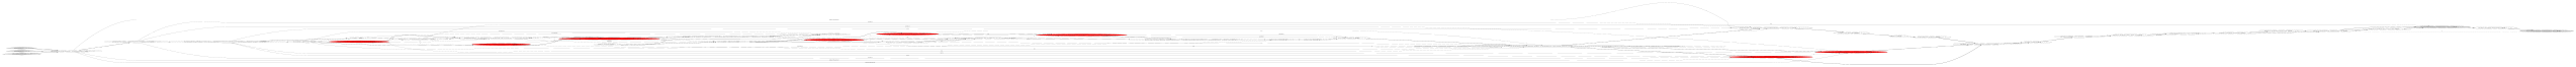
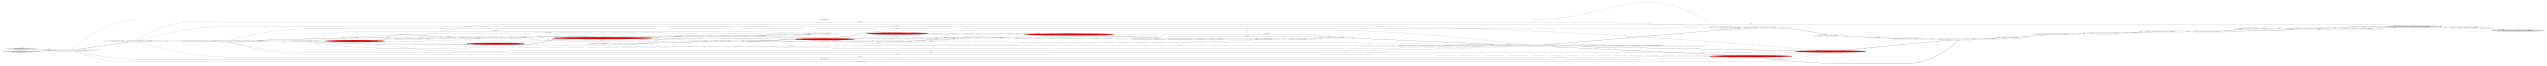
  digraph {
    fontname="JetBrains Mono"
    rankdir=LR
    node [fillcolor=white fontname="JetBrains Mono" shape=ellipse style=filled]
    edge [fontname="JetBrains Mono" style=bold]
    n1 [fillcolor=red label="final ShardSearchContextId ctx2 = new ShardSearchContextId(UUIDs.base64UUID(),321)@@@19@@@['0', '1', '0']"]
    n2 [label="mockSearchPhaseContext.searchTransport = new SearchTransportService(null,null){@Override public void sendExecuteFetch(Transport.Connection connection,ShardFetchSearchRequest request,SearchTask task,SearchActionListener<FetchSearchResult> listener){FetchSearchResult fetchResult = new FetchSearchResult()if (request.contextId().equals(ctx2)) {fetchResult.hits(new SearchHits(new SearchHit((((edu.fdu.CPPDG.tinypdg.pe.ExpressionInfo@1329b5d,new TotalHits(1,TotalHits.Relation.EQUAL_TO),2.0F))}{fail(\"requestID 123 should not be fetched but was\")}listener.onResponse(fetchResult)}}@@@29@@@['1', '1', '1']"]
    n3 [fillcolor=red label="queryResult = new QuerySearchResult(ctx2,new SearchShardTarget(\"node2\",new ShardId(\"test\",\"na\",1),null,OriginalIndices.NONE),null)@@@20@@@['0', '1', '0']"]
    n4 [fillcolor=red label="FetchSearchPhase phase = new FetchSearchPhase(results,controller,null,mockSearchPhaseContext,null)@@@47@@@['0', '1', '0']"]
    n5 [fillcolor=red label="FetchSearchPhase phase = new FetchSearchPhase(results,controller,mockSearchPhaseContext,ClusterState.EMPTY_STATE,null)@@@47@@@['1', '0', '0']"]
    n6 [label="FetchSearchPhase phase = new FetchSearchPhase(results,controller,mockSearchPhaseContext,ClusterState.EMPTY_STATE,null)@@@44@@@['0', '0', '1']"]
    n7 [label="queryResult.topDocs(new TopDocsAndMaxScore(new TopDocs(new TotalHits(1,TotalHits.Relation.EQUAL_TO),new ScoreDoc((((edu.fdu.CPPDG.tinypdg.pe.ExpressionInfo@1329b1a),2.0F),new DocValueFormat(((()@@@21@@@['1', '1', '1']"]
    n8 [label="results.consumeResult(queryResult,null)@@@26@@@['1', '1', '1']"]
    n9 [label="queryResult.size(resultSetSize)@@@24@@@['1', '1', '1']"]
    n10 [label="queryResult.setShardIndex(1)@@@25@@@['1', '1', '1']"]
    n11 [label="SearchResponse searchResponse = mockSearchPhaseContext.searchResponse.get()@@@53@@@['1', '1', '1']"]
    n12 [label="assertNotNull(searchResponse)@@@54@@@['1', '1', '1']"]
    n13 [label="assertEquals(2,searchResponse.getHits().getTotalHits().value)@@@55@@@['1', '1', '1']"]
    n14 [label="assertEquals(\"fetch\",phase.getName())@@@50@@@['0', '0', '1']"]
    n15 [label="SearchPhaseController controller = new SearchPhaseController(writableRegistry(),null)@@@4@@@['1', '1', '1']"]
    n16 [label="ArraySearchPhaseResults<SearchPhaseResult> results = controller.newSearchPhaseResults(EsExecutors.newDirectExecutorService(),NOOP,mockSearchPhaseContext.getRequest(),2,null)@@@5@@@['1', '1', '1']"]
    n17 [label="int resultSetSize = randomIntBetween(2,10)@@@8@@@['1', '1', '0']"]
    n18 [label="int resultSetSize = 1@@@8@@@['0', '0', '1']"]
    n19 [fillcolor=red label="final SearchContextId ctx2 = new SearchContextId(UUIDs.randomBase64UUID(),312)@@@19@@@['1', '0', '0']"]
    n20 [label="queryResult = new QuerySearchResult(ctx2,new SearchShardTarget(\"node2\",new ShardId(\"test\",\"na\",1),null,OriginalIndices.NONE))@@@20@@@['1', '0', '1']"]
    n21 [label="SearchContextId ctx2 = new SearchContextId(UUIDs.randomBase64UUID(),321)@@@19@@@['0', '0', '1']"]
    n22 [label="results.consumeResult(queryResult,null)@@@16@@@['1', '1', '1']"]
    n23 [label="assertEquals(1,searchResponse.getHits().getHits().length)@@@56@@@['1', '1', '1']"]
    n24 [label="assertEquals(84,searchResponse.getHits().getAt(0).docId())@@@57@@@['1', '1', '1']"]
    n25 [label="assertEquals(0,searchResponse.getFailedShards())@@@58@@@['1', '1', '1']"]
    n26 [label="assertEquals(2,searchResponse.getSuccessfulShards())@@@62@@@['1', '1', '0']"]
    n27 [fillcolor=lightgray label="assertTrue(mockSearchPhaseContext.releasedSearchContexts.isEmpty())@@@63@@@['1', '1', '0']"]
    n28 [label="assertEquals(1,mockSearchPhaseContext.releasedSearchContexts.size())@@@60@@@['1', '1', '1']"]
    n29 [fillcolor=lightgray label="testFetchTwoDocument['1', '0', '0']" shape=diamond]
    n30 [label="MockSearchPhaseContext mockSearchPhaseContext = new MockSearchPhaseContext(2)@@@3@@@['1', '1', '1']"]
-   n31 [fillcolor=lightgray label="testFetchTwoDocument['0', '1', '0']" shape=diamond]
    n32 [label="phase.run()@@@51@@@['0', '0', '1']"]
    n33 [label="mockSearchPhaseContext.assertNoFailure()@@@52@@@['0', '0', '1']"]
    n34 [fillcolor=lightgray label="assertTrue(mockSearchPhaseContext.releasedSearchContexts.contains(ctx1))@@@61@@@['1', '1', '1']"]
    n35 [label="assertEquals(42,searchResponse.getHits().getAt(1).docId())@@@60@@@['1', '1', '0']"]
    n36 [label="queryResult.size(resultSetSize)@@@14@@@['1', '1', '1']"]
    n37 [label="queryResult.setShardIndex(0)@@@15@@@['1', '1', '1']"]
    n38 [fillcolor=red label="final SearchContextId ctx1 = new SearchContextId(UUIDs.randomBase64UUID(),123)@@@9@@@['1', '0', '0']"]
    n39 [fillcolor=red label="ShardSearchContextId ctx1 = new ShardSearchContextId(UUIDs.base64UUID(),123)@@@9@@@['0', '1', '0']"]
    n40 [label="SearchContextId ctx1 = new SearchContextId(UUIDs.randomBase64UUID(),123)@@@9@@@['0', '0', '1']"]
    n41 [label="QuerySearchResult queryResult = new QuerySearchResult(ctx1,new SearchShardTarget(\"node1\",new ShardId(\"test\",\"na\",0),null,OriginalIndices.NONE))@@@10@@@['1', '0', '1']"]
    n42 [fillcolor=red label="QuerySearchResult queryResult = new QuerySearchResult(ctx1,new SearchShardTarget(\"node1\",new ShardId(\"test\",\"na\",0),null,OriginalIndices.NONE),null)@@@10@@@['0', '1', '0']"]
    n43 [label="queryResult.topDocs(new TopDocsAndMaxScore(new TopDocs(new TotalHits(1,TotalHits.Relation.EQUAL_TO),new ScoreDoc((((edu.fdu.CPPDG.tinypdg.pe.ExpressionInfo@1329ad3),2.0F),new DocValueFormat(((()@@@11@@@['1', '1', '1']"]
    n44 [label="assertEquals(2,searchResponse.getSuccessfulShards())@@@59@@@['0', '0', '1']"]
    n45 [fillcolor=lightgray label="testCleanupIrrelevantContexts['0', '0', '1']" shape=diamond]
    n1 -> n2 [label=ctx2 style=solid]
    n1 -> n3 [label=ctx2 style=solid]
    n1 -> n3
    n2 -> n4
    n2 -> n5
    n2 -> n6
    n3 -> n7
    n3 -> n8 [label=queryResult style=solid]
    n4 -> n11
    n5 -> n4 [label=0 style=dashed]
    n5 -> n11
    n6 -> n14
    n7 -> n9
    n8 -> n2
    n9 -> n10
    n10 -> n8
    n11 -> n12 [label=searchResponse style=solid]
    n11 -> n12
    n12 -> n13
    n13 -> n23
    n14 -> n32
    n15 -> n4 [label=controller style=solid]
    n15 -> n5 [label=controller style=solid]
    n15 -> n6 [label=controller style=solid]
    n15 -> n16
    n16 -> n4 [label=results style=solid]
    n16 -> n5 [label=results style=solid]
    n16 -> n6 [label=results style=solid]
    n16 -> n17
    n16 -> n18
    n17 -> n9 [label=resultSetSize style=solid]
    n17 -> n18 [label=0 style=dashed]
    n17 -> n36 [label=resultSetSize style=solid]
    n17 -> n38
    n17 -> n39
    n18 -> n36 [label=resultSetSize style=solid]
    n18 -> n40
    n19 -> n1 [label=0 style=dashed]
    n19 -> n2 [label=ctx2 style=solid]
    n19 -> n20 [label=ctx2 style=solid]
    n19 -> n20
    n19 -> n21 [label=0 style=dashed]
    n20 -> n3 [label=0 style=dashed]
    n20 -> n7
    n20 -> n8 [label=queryResult style=solid]
    n21 -> n2 [label=ctx2 style=solid]
    n21 -> n20 [label=ctx2 style=solid]
    n21 -> n20
    n22 -> n1
    n22 -> n19
    n22 -> n21
    n23 -> n24 [label=searchResponse style=solid]
    n23 -> n24
    n24 -> n25
    n25 -> n28
    n25 -> n44
    n26 -> n27
    n27 -> n28 [label=0 style=dashed]
    n28 -> n34
    n28 -> n35
    n29 -> n30
    n30 -> n4 [label=mockSearchPhaseContext style=solid]
    n30 -> n5 [label=mockSearchPhaseContext style=solid]
    n30 -> n6 [label=mockSearchPhaseContext style=solid]
    n30 -> n15
-   n31 -> n30
    n32 -> n33
    n33 -> n11
    n34 -> n26
    n35 -> n34
    n37 -> n22
    n37 -> n36
    n38 -> n2 [label=ctx1 style=solid]
    n38 -> n39 [label=0 style=dashed]
    n38 -> n40 [label=0 style=dashed]
    n38 -> n41
    n38 -> n41 [label=ctx1 style=solid]
    n39 -> n2 [label=ctx1 style=solid]
    n39 -> n42 [label=ctx1 style=solid]
    n39 -> n42
    n40 -> n34 [label=ctx1 style=solid]
    n40 -> n41
    n40 -> n41 [label=ctx1 style=solid]
    n41 -> n22 [label=queryResult style=solid]
    n41 -> n42 [label=0 style=dashed]
    n41 -> n43
    n42 -> n22 [label=queryResult style=solid]
    n42 -> n43
    n43 -> n36
    n44 -> n28
    n45 -> n30
  }
